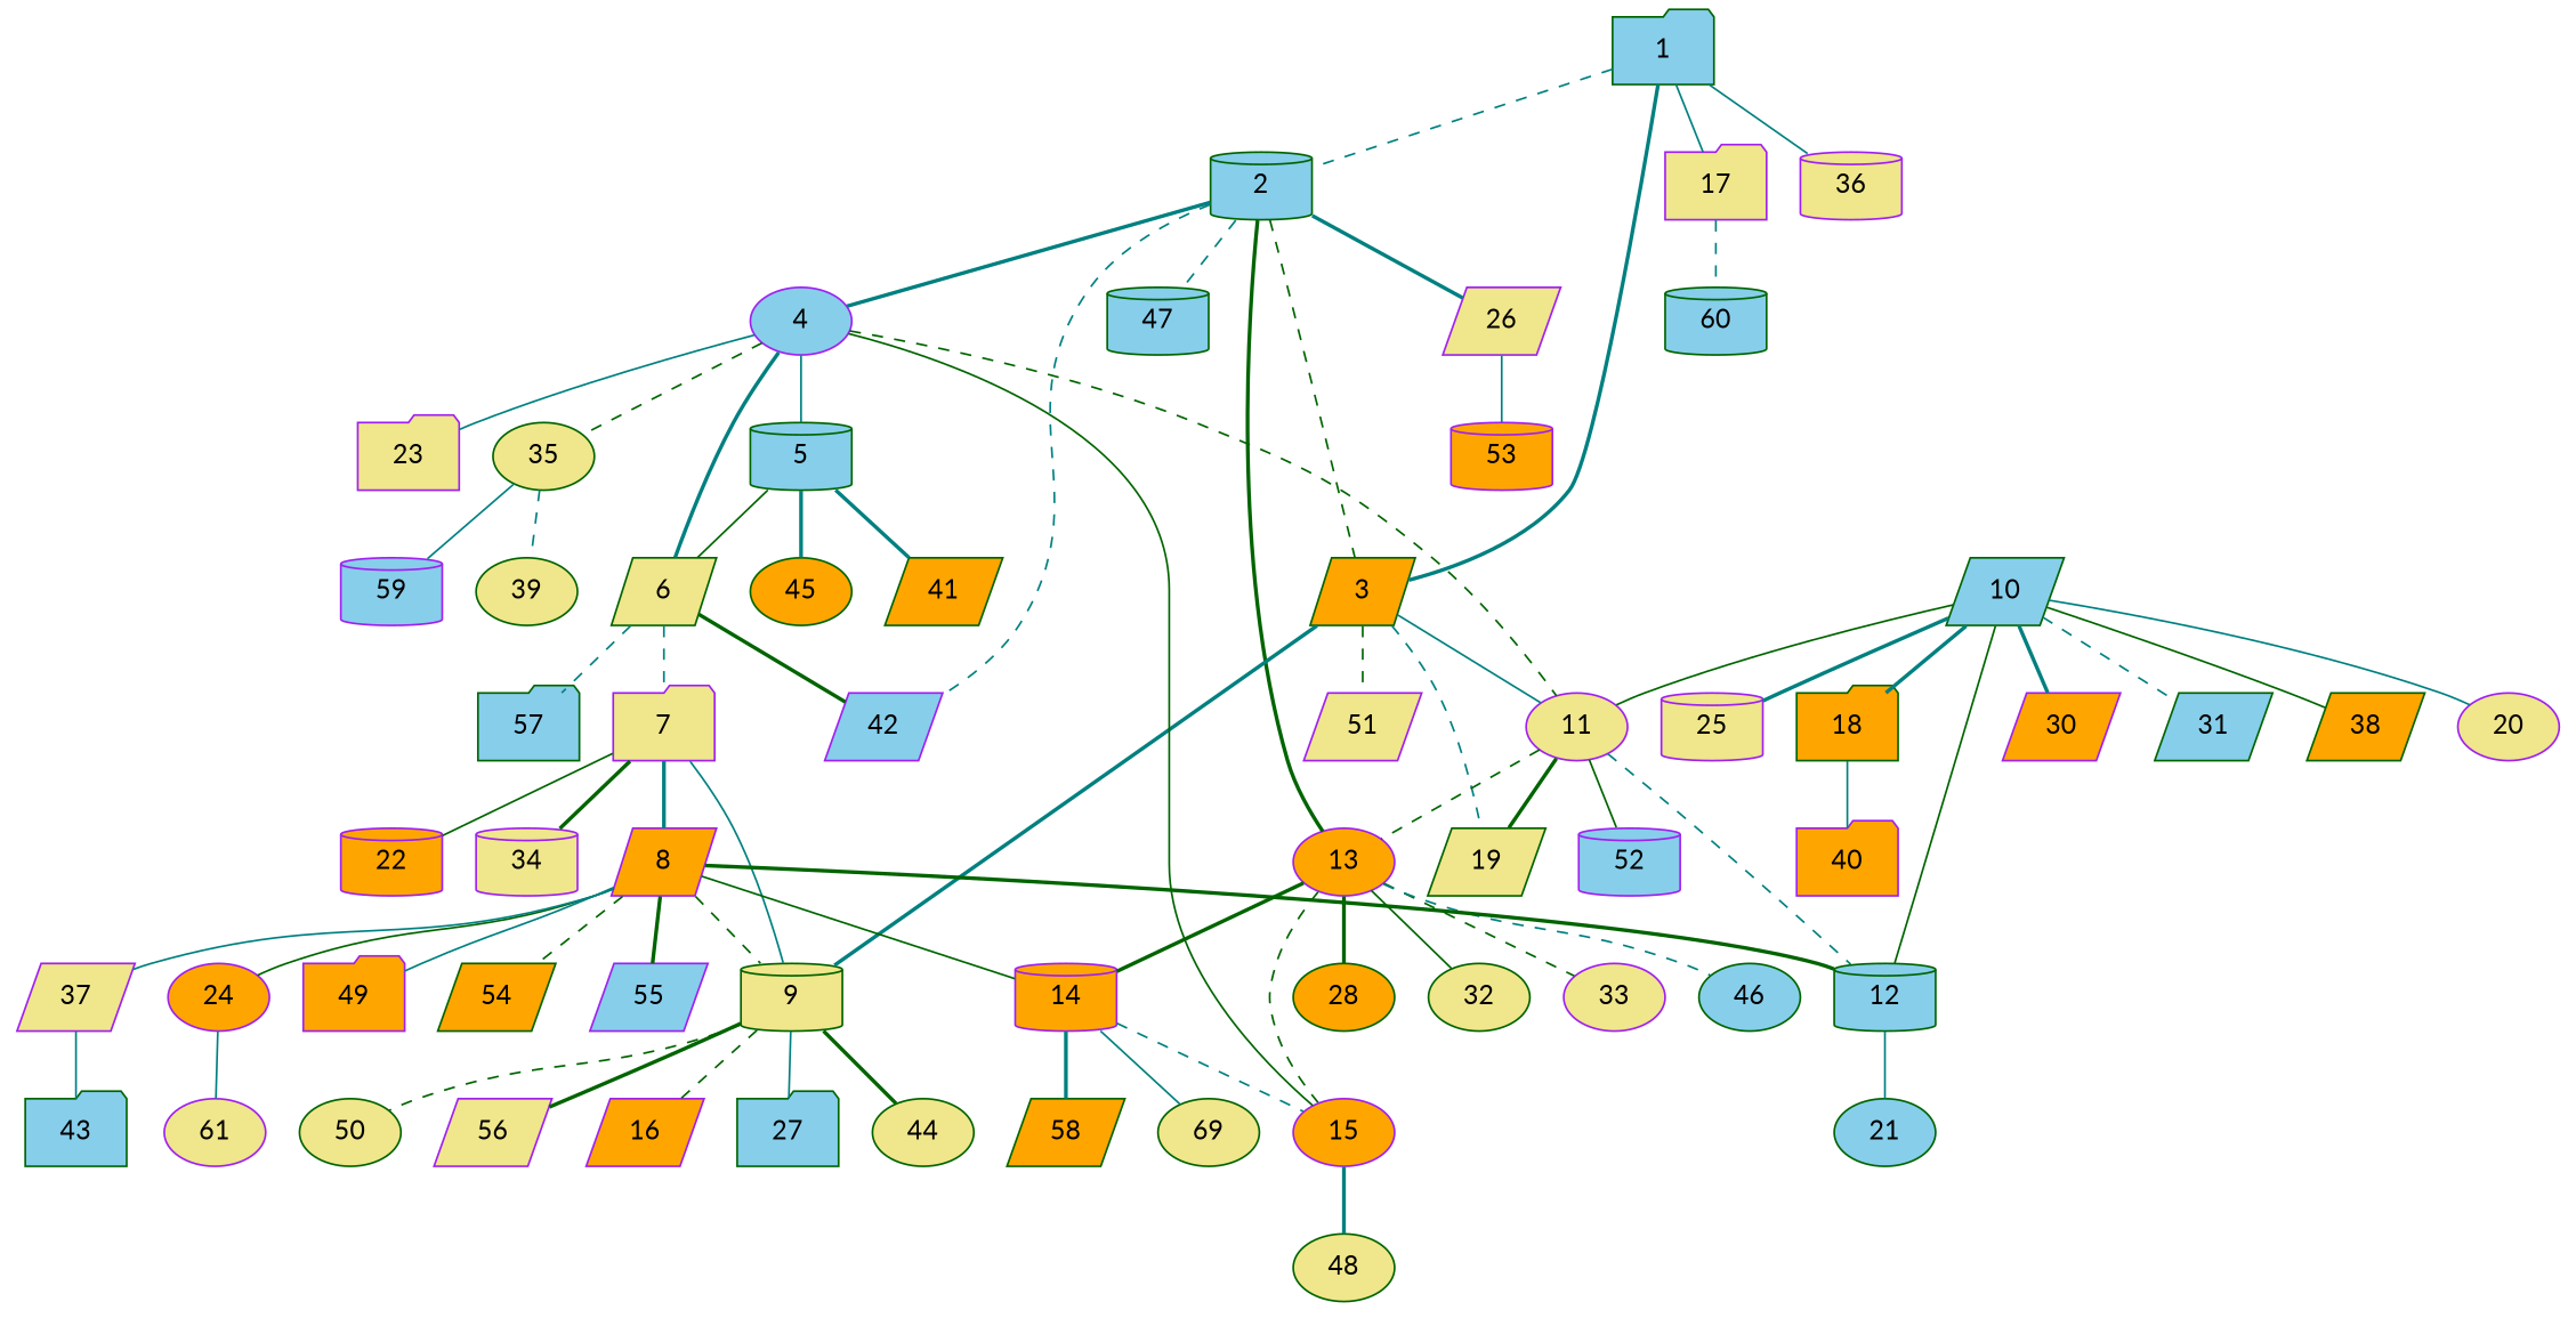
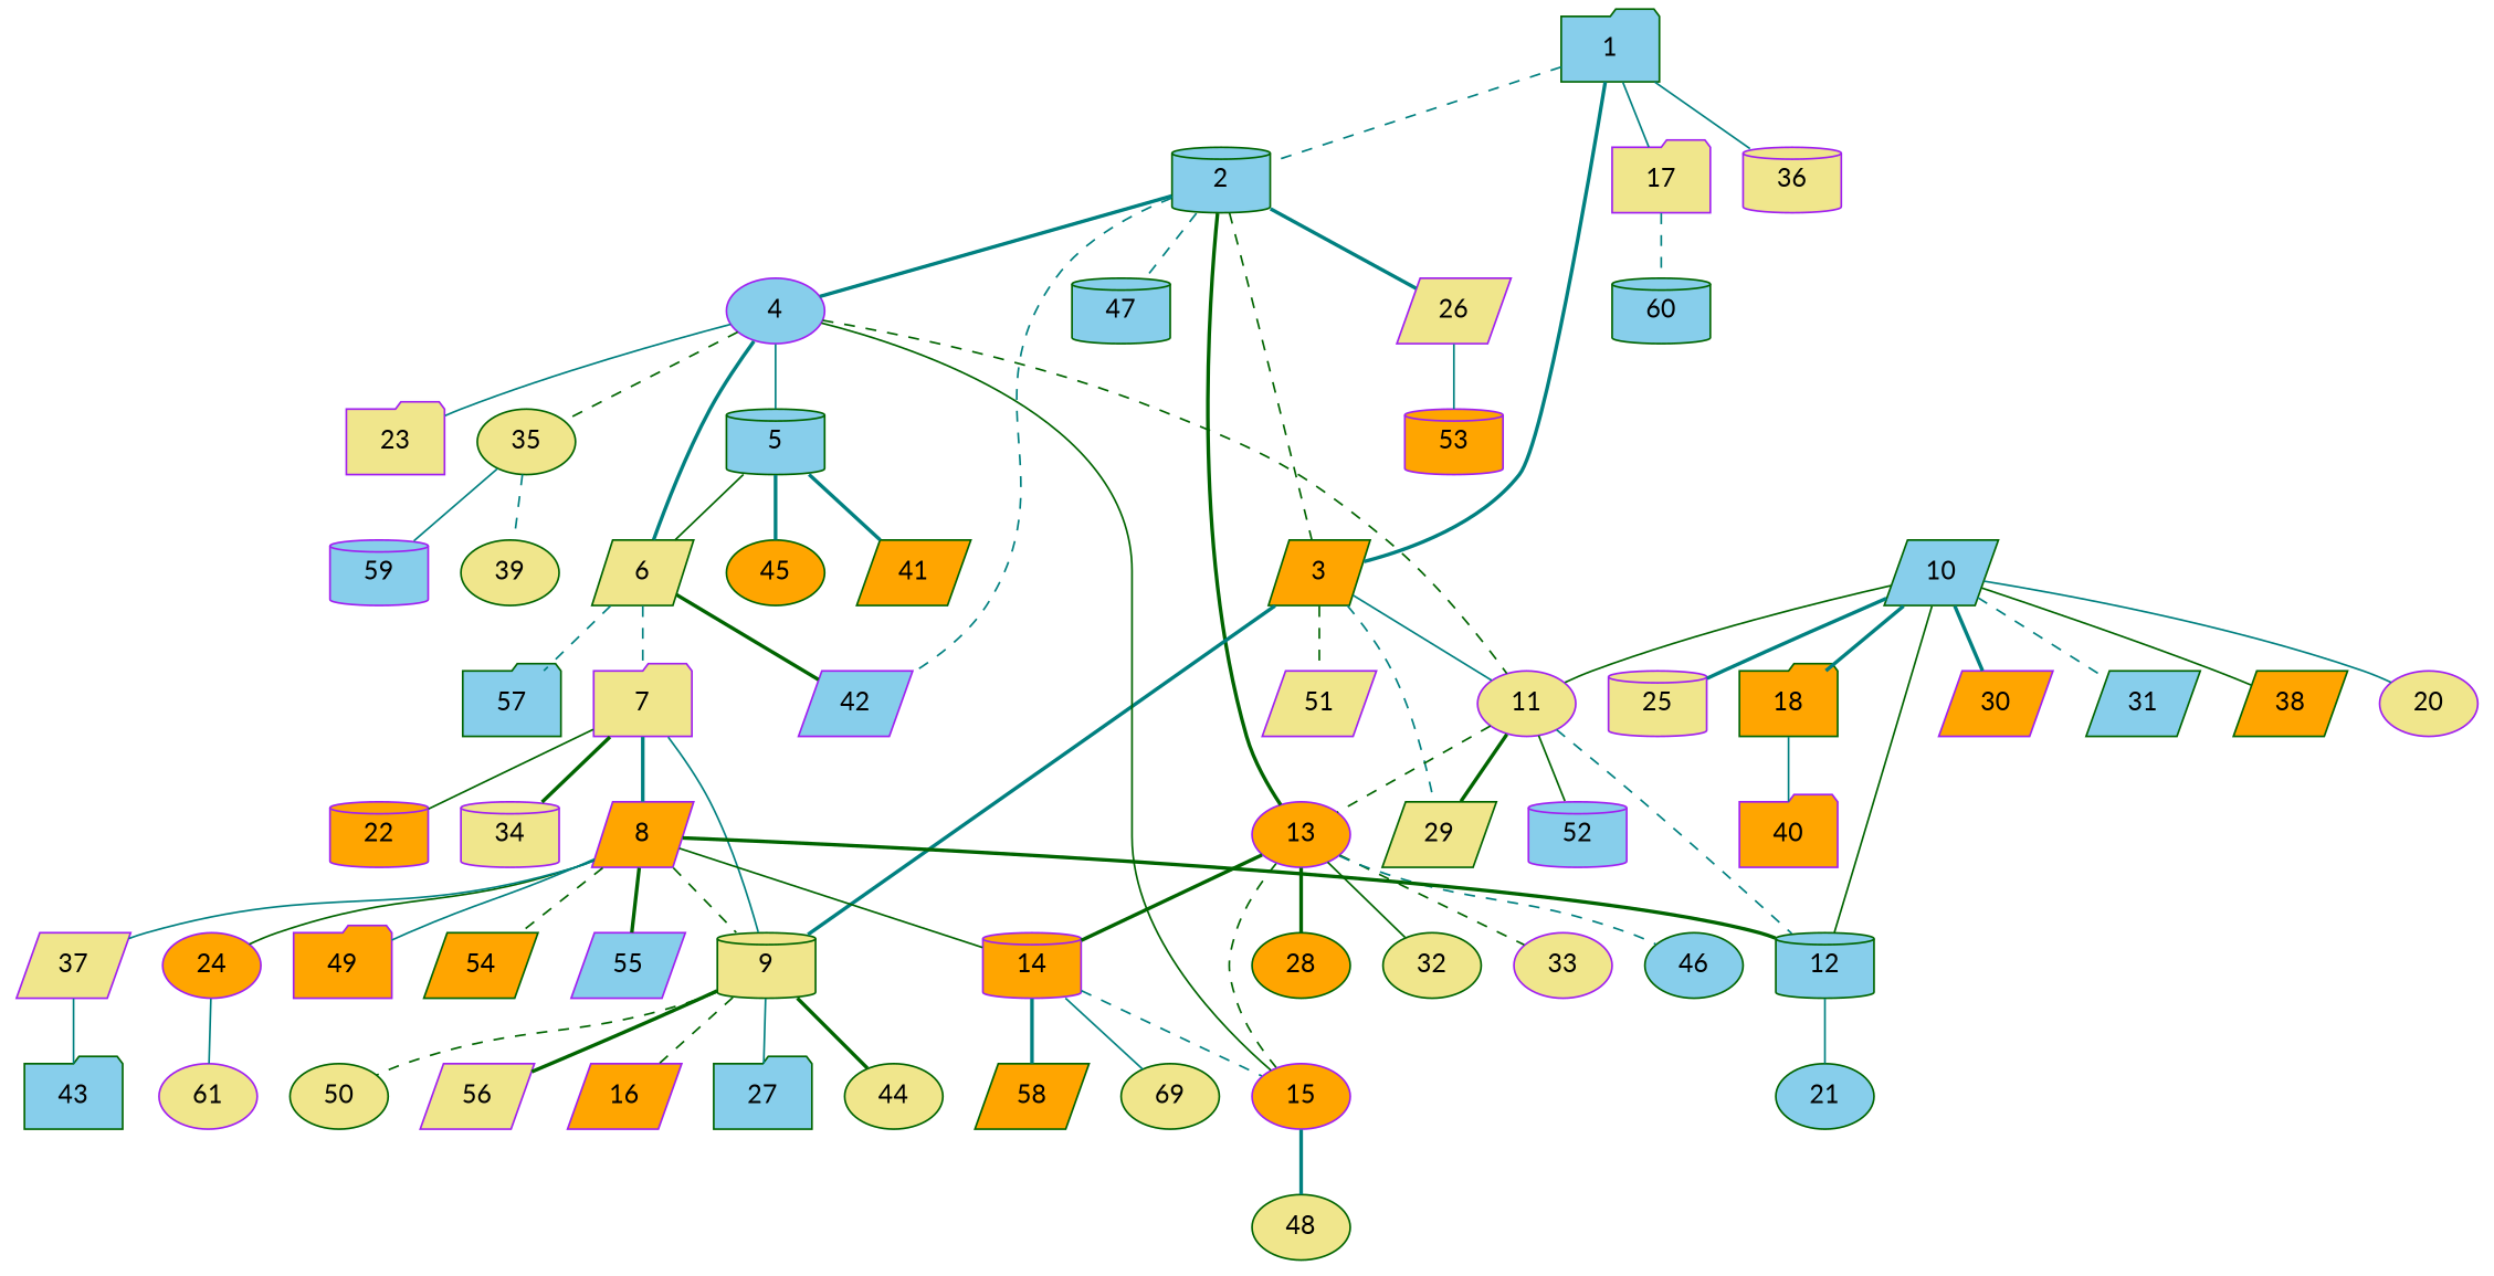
  graph {
    fontname=Lato
    node [color=darkgreen fillcolor=khaki fontname=Lato shape=ellipse style=filled]
    edge [color=teal fontname=Lato style=solid]
    1 [fillcolor=skyblue shape=folder]
    2 [fillcolor=skyblue shape=cylinder]
    3 [fillcolor=orange shape=parallelogram]
    17 [color=purple shape=folder]
    36 [color=purple shape=cylinder]
    4 [color=purple fillcolor=skyblue]
    13 [color=purple fillcolor=orange]
    26 [color=purple shape=parallelogram]
    42 [color=purple fillcolor=skyblue shape=parallelogram]
    47 [fillcolor=skyblue shape=cylinder]
    9 [shape=cylinder]
    11 [color=purple]
-   29 [shape=parallelogram label=19]
+   29 [shape=parallelogram]
    51 [color=purple shape=parallelogram]
    60 [fillcolor=skyblue shape=cylinder]
    5 [fillcolor=skyblue shape=cylinder]
    6 [shape=parallelogram]
    15 [color=purple fillcolor=orange]
    23 [color=purple shape=folder]
    35
    14 [color=purple fillcolor=orange shape=cylinder]
    28 [fillcolor=orange]
    32
    33 [color=purple]
    46 [fillcolor=skyblue]
    53 [color=purple fillcolor=orange shape=cylinder]
    16 [color=purple fillcolor=orange shape=parallelogram]
    27 [fillcolor=skyblue shape=folder]
    44
    50
    56 [color=purple shape=parallelogram]
    12 [fillcolor=skyblue shape=cylinder]
    52 [color=purple fillcolor=skyblue shape=cylinder]
    41 [fillcolor=orange shape=parallelogram]
    45 [fillcolor=orange]
    7 [color=purple shape=folder]
    57 [fillcolor=skyblue shape=folder]
    48
    39
    59 [color=purple fillcolor=skyblue shape=cylinder]
    8 [color=purple fillcolor=orange shape=parallelogram]
    22 [color=purple fillcolor=orange shape=cylinder]
    34 [color=purple shape=cylinder]
    24 [color=purple fillcolor=orange]
    37 [color=purple shape=parallelogram]
    49 [color=purple fillcolor=orange shape=folder]
    54 [fillcolor=orange shape=parallelogram]
    55 [color=purple fillcolor=skyblue shape=parallelogram]
    21 [fillcolor=skyblue]
    n50 [label=69]
    58 [fillcolor=orange shape=parallelogram]
    61 [color=purple]
    43 [fillcolor=skyblue shape=folder]
    10 [fillcolor=skyblue shape=parallelogram]
    18 [fillcolor=orange shape=folder]
    20 [color=purple]
    25 [color=purple shape=cylinder]
    30 [color=purple fillcolor=orange shape=parallelogram]
    31 [fillcolor=skyblue shape=parallelogram]
    38 [fillcolor=orange shape=parallelogram]
    40 [color=purple fillcolor=orange shape=folder]
    1 -- 2 [style=dashed]
    1 -- 3 [style=bold]
    1 -- 17
    1 -- 36
    2 -- 3 [color=darkgreen style=dashed]
    2 -- 4 [style=bold]
    2 -- 13 [color=darkgreen style=bold]
    2 -- 26 [style=bold]
    2 -- 42 [style=dashed]
    2 -- 47 [style=dashed]
    3 -- 9 [style=bold]
    3 -- 11
    3 -- 29 [style=dashed]
    3 -- 51 [color=darkgreen style=dashed]
    17 -- 60 [style=dashed]
    4 -- 11 [color=darkgreen style=dashed]
    4 -- 5
    4 -- 6 [style=bold]
    4 -- 15 [color=darkgreen]
    4 -- 23
    4 -- 35 [color=darkgreen style=dashed]
    13 -- 15 [color=darkgreen style=dashed]
    13 -- 14 [color=darkgreen style=bold]
    13 -- 28 [color=darkgreen style=bold]
    13 -- 32 [color=darkgreen]
    13 -- 33 [color=darkgreen style=dashed]
    13 -- 46 [style=dashed]
    26 -- 53
    9 -- 16 [color=darkgreen style=dashed]
    9 -- 27
    9 -- 44 [color=darkgreen style=bold]
    9 -- 50 [color=darkgreen style=dashed]
    9 -- 56 [color=darkgreen style=bold]
    11 -- 13 [color=darkgreen style=dashed]
    11 -- 29 [color=darkgreen style=bold]
    11 -- 12 [style=dashed]
    11 -- 52 [color=darkgreen]
    5 -- 6 [color=darkgreen]
    5 -- 41 [style=bold]
    5 -- 45 [style=bold]
    6 -- 42 [color=darkgreen style=bold]
    6 -- 7 [style=dashed]
    6 -- 57 [style=dashed]
    15 -- 48 [style=bold]
    35 -- 39 [style=dashed]
    35 -- 59
    14 -- 15 [style=dashed]
    14 -- n50
    14 -- 58 [style=bold]
    12 -- 21
    7 -- 9
    7 -- 8 [style=bold]
    7 -- 22 [color=darkgreen]
    7 -- 34 [color=darkgreen style=bold]
    8 -- 9 [color=darkgreen style=dashed]
    8 -- 14 [color=darkgreen]
    8 -- 12 [color=darkgreen style=bold]
    8 -- 24 [color=darkgreen]
    8 -- 37
    8 -- 49
    8 -- 54 [color=darkgreen style=dashed]
    8 -- 55 [color=darkgreen style=bold]
    24 -- 61
    37 -- 43
    10 -- 11 [color=darkgreen]
    10 -- 12 [color=darkgreen]
    10 -- 18 [style=bold]
    10 -- 20
    10 -- 25 [style=bold]
    10 -- 30 [style=bold]
    10 -- 31 [style=dashed]
    10 -- 38 [color=darkgreen]
    18 -- 40
  }
